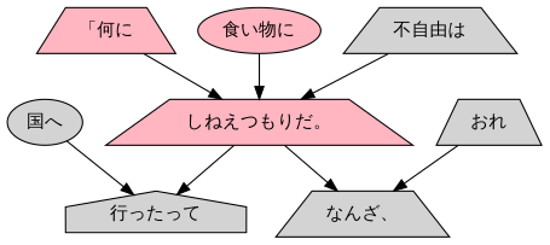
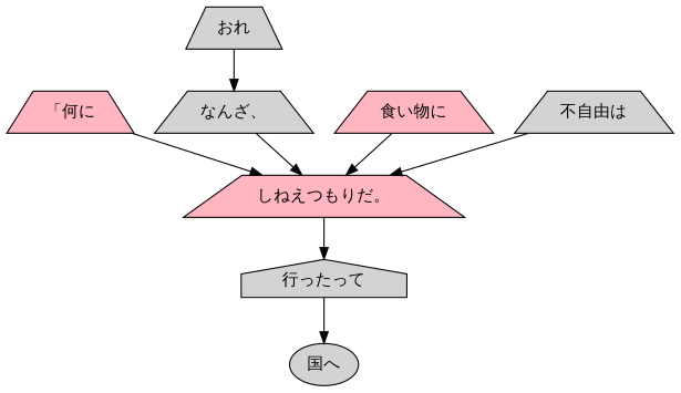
  digraph {
    node [fillcolor=lightgrey shape=trapezium style=filled]
    n1 [fillcolor=lightpink label="「何に"]
    n2 [fillcolor=lightpink label="しねえつもりだ。"]
    n3 [label="行ったって" shape=house]
    n4 [label="おれ"]
    n5 [label="なんざ、"]
    n6 [label="国へ" shape=ellipse]
-   n7 [fillcolor=lightpink label="食い物に" shape=ellipse]
+   n7 [fillcolor=lightpink label="食い物に"]
    n8 [label="不自由は"]
    n1 -> n2
    n2 -> n3
    n4 -> n5
-   n2 -> n5
-   n6 -> n3
+   n5 -> n2
+   n3 -> n6
    n7 -> n2
    n8 -> n2
  }
